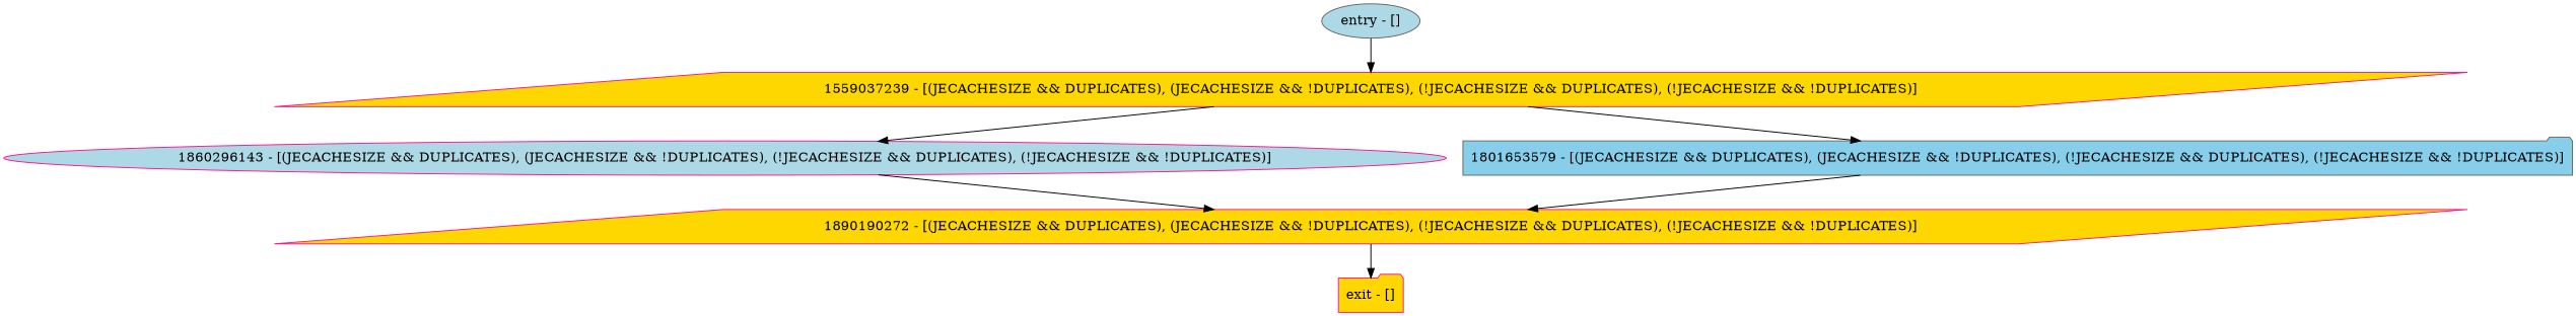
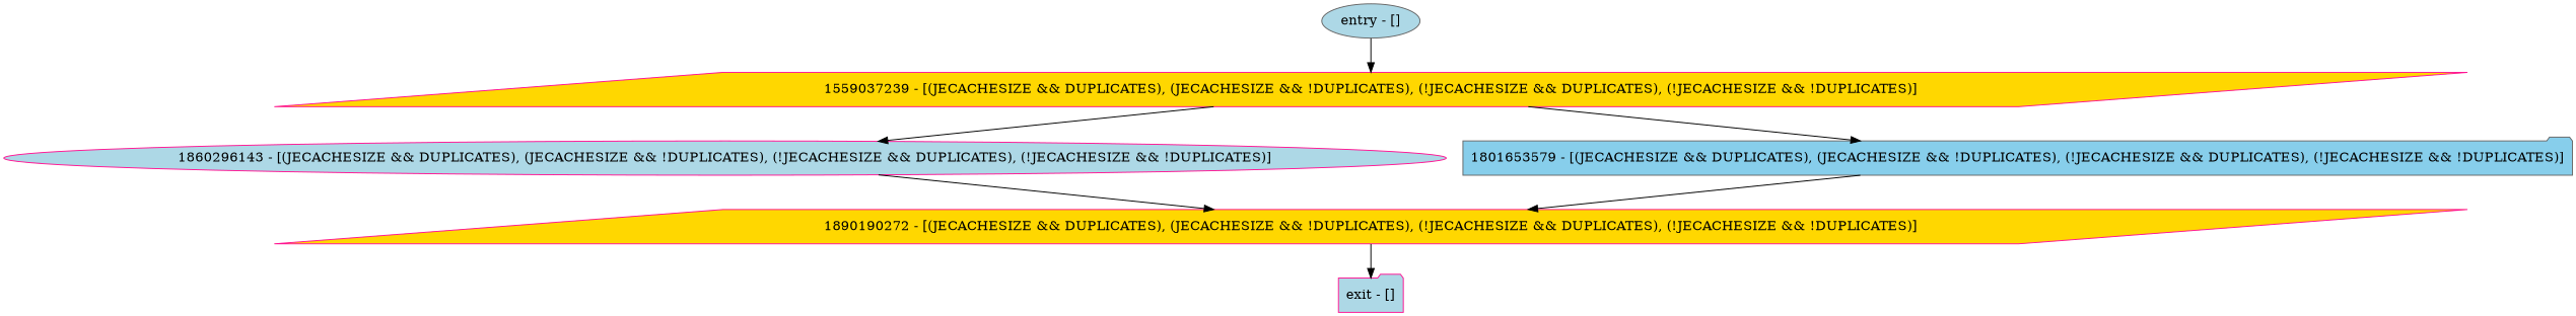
  digraph {
    node [shape=parallelogram style=filled fillcolor=gold color=deeppink]
    n1 [label="1559037239 - [(JECACHESIZE && DUPLICATES), (JECACHESIZE && !DUPLICATES), (!JECACHESIZE && DUPLICATES), (!JECACHESIZE && !DUPLICATES)]"]
    n2 [label="1860296143 - [(JECACHESIZE && DUPLICATES), (JECACHESIZE && !DUPLICATES), (!JECACHESIZE && DUPLICATES), (!JECACHESIZE && !DUPLICATES)]" shape=ellipse fillcolor=lightblue]
    n3 [label="1801653579 - [(JECACHESIZE && DUPLICATES), (JECACHESIZE && !DUPLICATES), (!JECACHESIZE && DUPLICATES), (!JECACHESIZE && !DUPLICATES)]" shape=folder fillcolor=skyblue color=gray40]
    n4 [label="entry - []" shape=ellipse fillcolor=lightblue color=gray40]
-   n5 [label="exit - []" shape=folder]
+   n5 [label="exit - []" shape=folder fillcolor=lightblue]
    n6 [label="1890190272 - [(JECACHESIZE && DUPLICATES), (JECACHESIZE && !DUPLICATES), (!JECACHESIZE && DUPLICATES), (!JECACHESIZE && !DUPLICATES)]"]
    n1 -> n2
    n1 -> n3
    n2 -> n6
    n3 -> n6
    n4 -> n1
    n6 -> n5
  }
